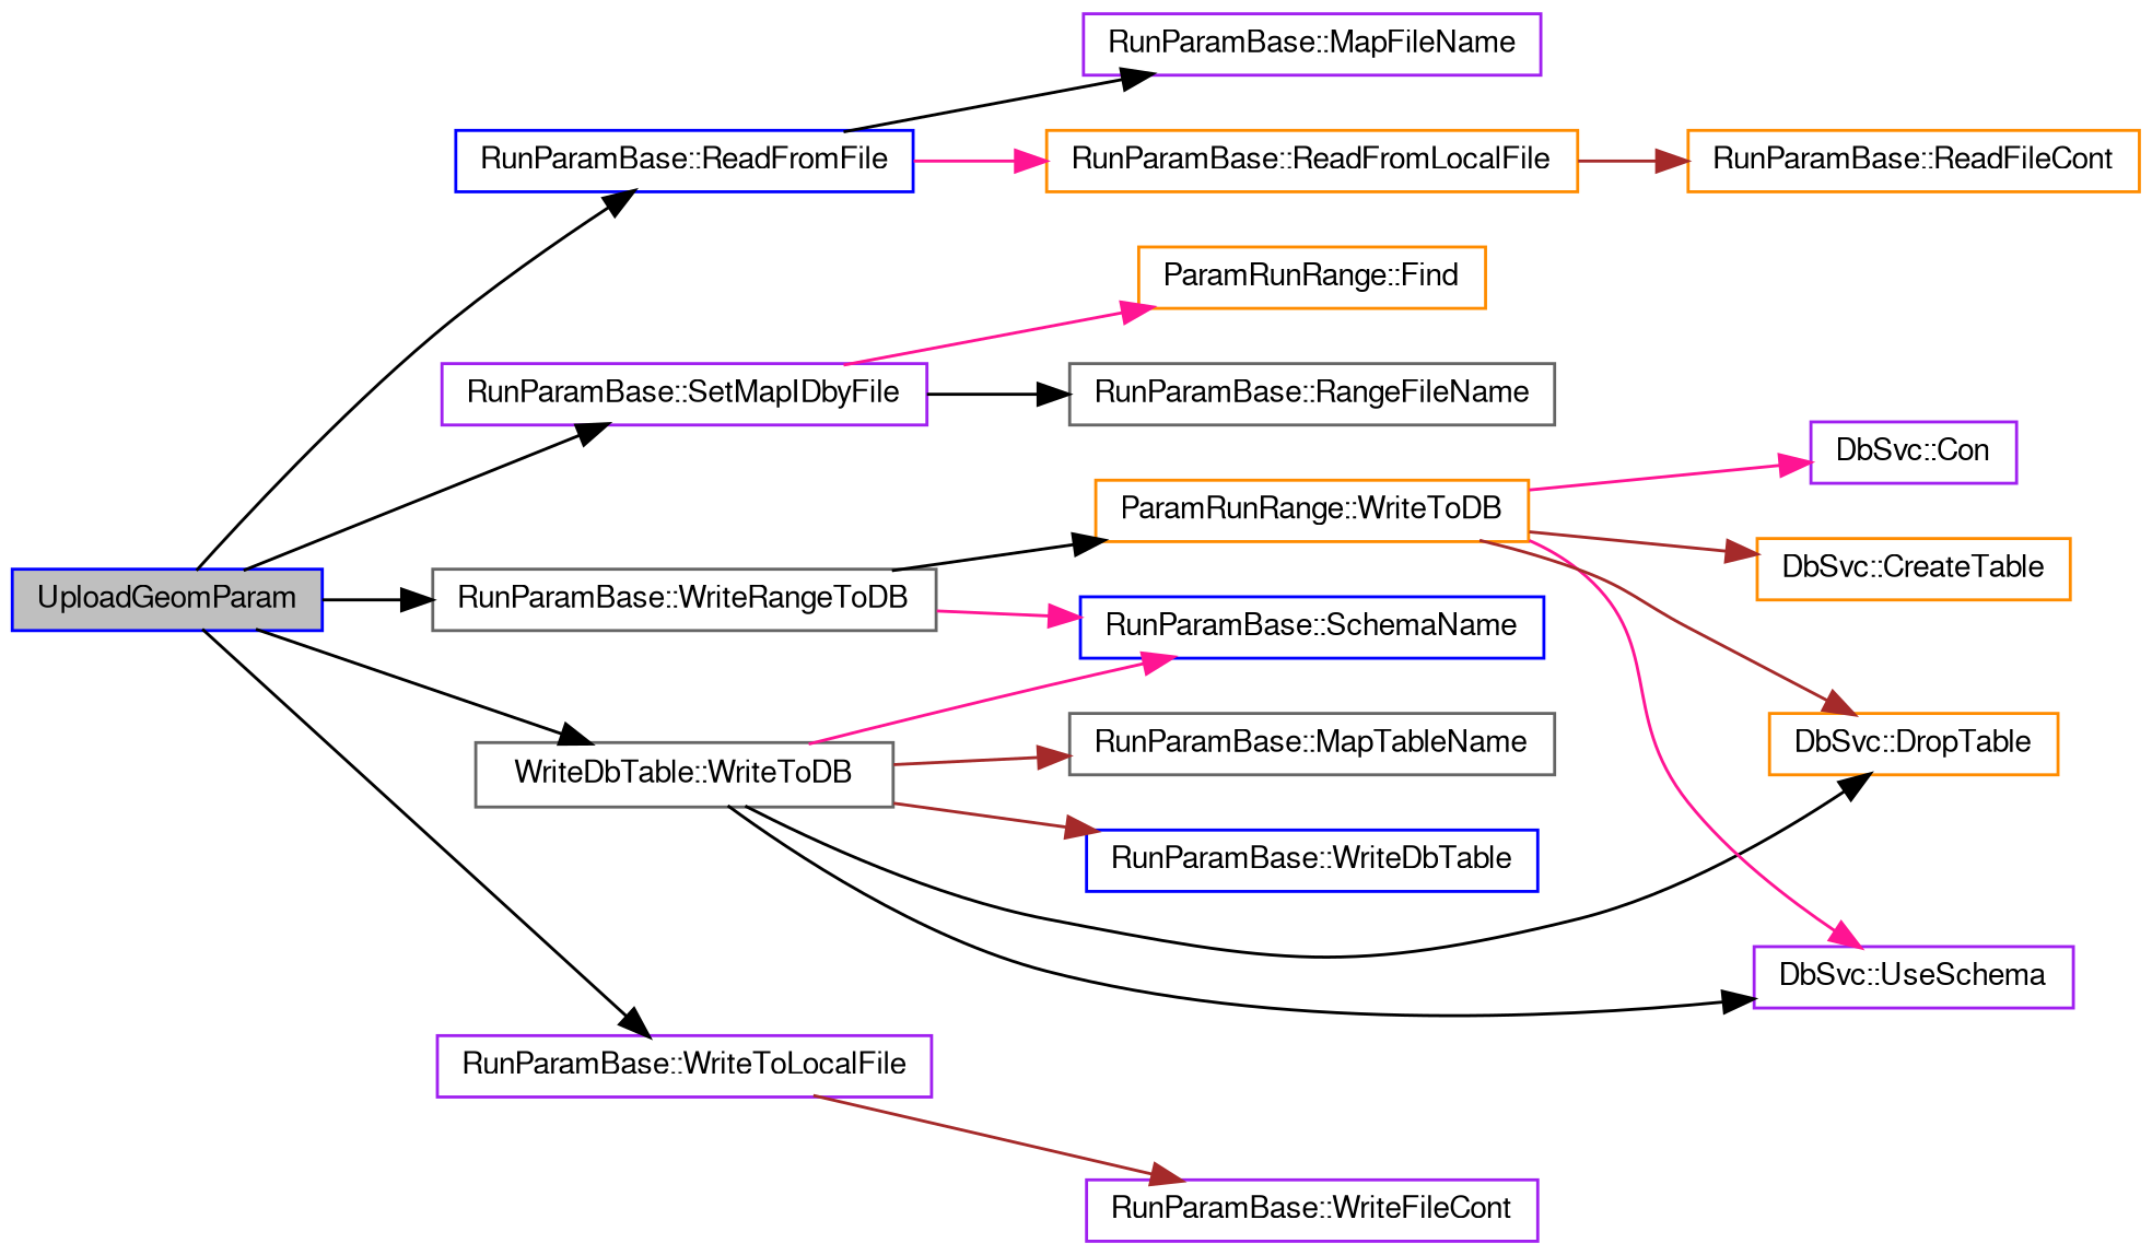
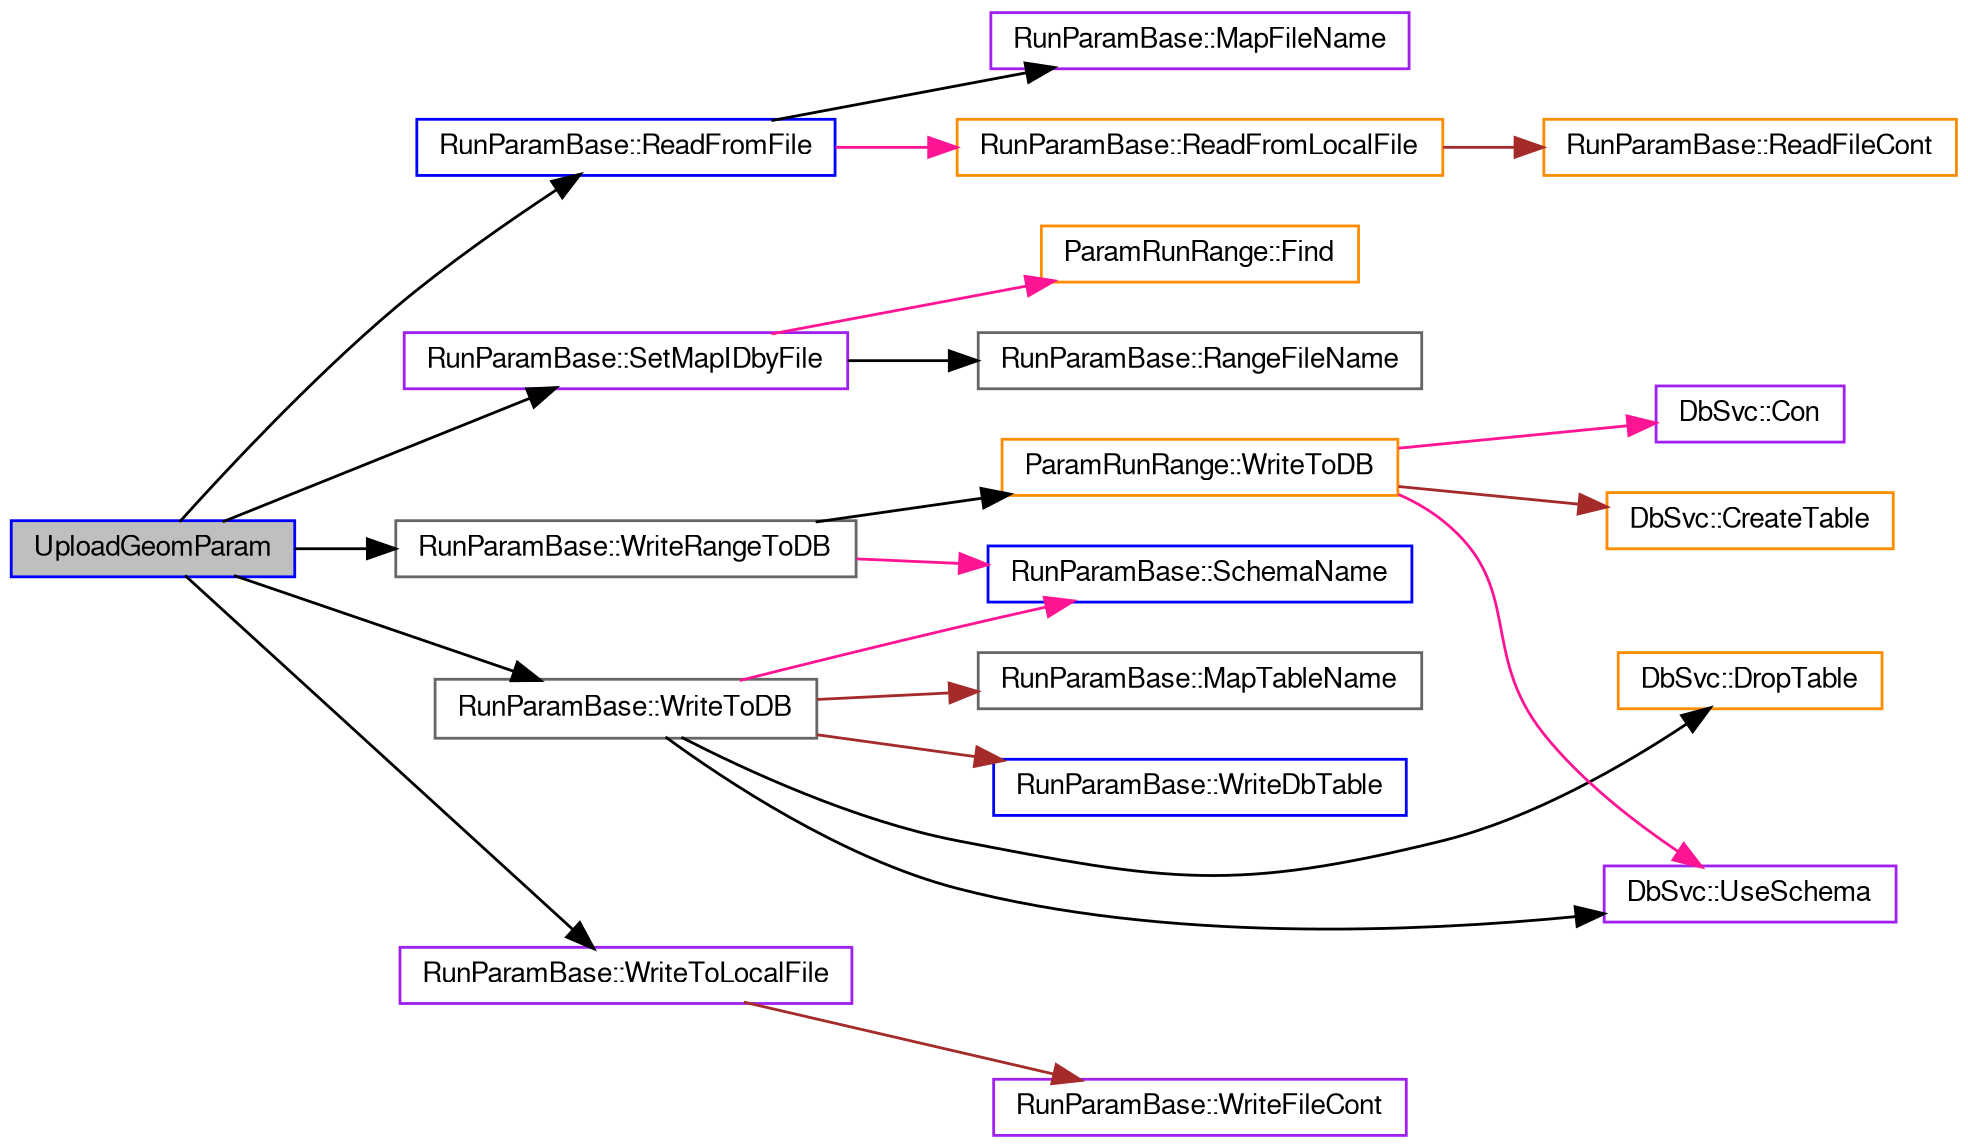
  digraph {
    rankdir=LR
    node [color=purple fontname=FreeSans fontsize=10 shape=record]
    edge [color=black fontname=FreeSans fontsize=10 labelfontname=FreeSans labelfontsize=10 style=solid]
    n1 [color=blue fillcolor=grey75 fontcolor=black height=0.2 label=UploadGeomParam style=filled width=0.4]
    n2 [color=blue height=0.2 label="RunParamBase::ReadFromFile" width=0.4]
    n3 [height=0.2 label="RunParamBase::SetMapIDbyFile" width=0.4]
    n4 [color=gray40 height=0.2 label="RunParamBase::WriteRangeToDB" width=0.4]
-   n5 [color=gray40 height=0.2 label="WriteDbTable::WriteToDB" width=0.4]
+   n5 [color=gray40 height=0.2 label="RunParamBase::WriteToDB" width=0.4]
    n6 [height=0.2 label="RunParamBase::WriteToLocalFile" width=0.4]
    n7 [color=darkorange height=0.2 label="RunParamBase::ReadFromLocalFile" width=0.4]
    n8 [height=0.2 label="RunParamBase::MapFileName" width=0.4]
    n9 [color=gray40 height=0.2 label="RunParamBase::RangeFileName" width=0.4]
    n10 [color=darkorange height=0.2 label="ParamRunRange::Find" width=0.4]
    n11 [color=darkorange height=0.2 label="ParamRunRange::WriteToDB" width=0.4]
    n12 [color=blue height=0.2 label="RunParamBase::SchemaName" width=0.4]
    n13 [height=0.2 label="DbSvc::UseSchema" width=0.4]
    n14 [color=darkorange height=0.2 label="DbSvc::DropTable" width=0.4]
    n15 [color=gray40 height=0.2 label="RunParamBase::MapTableName" width=0.4]
    n16 [color=blue height=0.2 label="RunParamBase::WriteDbTable" width=0.4]
    n17 [height=0.2 label="RunParamBase::WriteFileCont" width=0.4]
    n18 [color=darkorange height=0.2 label="RunParamBase::ReadFileCont" width=0.4]
    n19 [color=darkorange height=0.2 label="DbSvc::CreateTable" width=0.4]
    n20 [height=0.2 label="DbSvc::Con" width=0.4]
    n1 -> n2
    n1 -> n3
    n1 -> n4
    n1 -> n5
    n1 -> n6
    n2 -> n7 [color=deeppink]
    n2 -> n8
    n3 -> n9
    n3 -> n10 [color=deeppink]
    n4 -> n11
    n4 -> n12 [color=deeppink]
    n5 -> n12 [color=deeppink]
    n5 -> n13
    n5 -> n14
    n5 -> n15 [color=brown]
    n5 -> n16 [color=brown]
    n6 -> n17 [color=brown]
    n7 -> n18 [color=brown]
    n11 -> n13 [color=deeppink]
-   n11 -> n14 [color=brown]
    n11 -> n19 [color=brown]
    n11 -> n20 [color=deeppink]
  }
